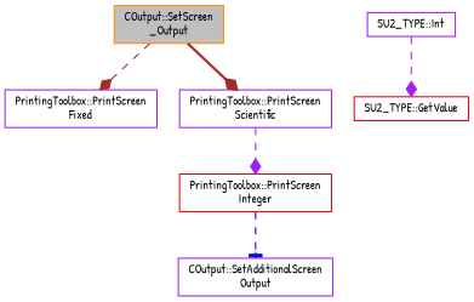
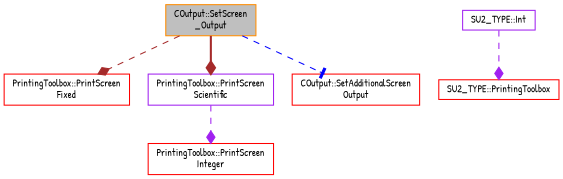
  digraph {
    fontname="Patrick Hand"
    rankdir=TB
    node [color=red fillcolor=white fontname="Patrick Hand" fontsize=10 shape=record style=filled]
    edge [arrowhead=diamond color=brown fontname="Patrick Hand" fontsize=10 labelfontname=Helvetica labelfontsize=10 style=dashed]
    n1 [color=darkorange fillcolor=grey75 fontcolor=black height=0.2 label="COutput::SetScreen\l_Output" width=0.4]
-   n2 [color=purple height=0.2 label="PrintingToolbox::PrintScreen\lFixed" width=0.4]
+   n2 [height=0.2 label="PrintingToolbox::PrintScreen\lFixed" width=0.4]
    n3 [color=purple height=0.2 label="PrintingToolbox::PrintScreen\lScientific" width=0.4]
-   n4 [color=purple height=0.2 label="COutput::SetAdditionalScreen\lOutput" width=0.4]
+   n4 [height=0.2 label="COutput::SetAdditionalScreen\lOutput" width=0.4]
    n5 [height=0.2 label="PrintingToolbox::PrintScreen\lInteger" width=0.4]
    n6 [color=purple height=0.2 label="SU2_TYPE::Int" width=0.4]
-   n7 [height=0.2 label="SU2_TYPE::GetValue" width=0.4]
+   n7 [height=0.2 label="SU2_TYPE::PrintingToolbox" width=0.4]
    n1 -> n2
    n1 -> n3 [style=bold]
-   n5 -> n4 [arrowhead=tee color=blue]
+   n1 -> n4 [arrowhead=tee color=blue]
    n3 -> n5 [color=purple]
    n6 -> n7 [color=purple]
  }
